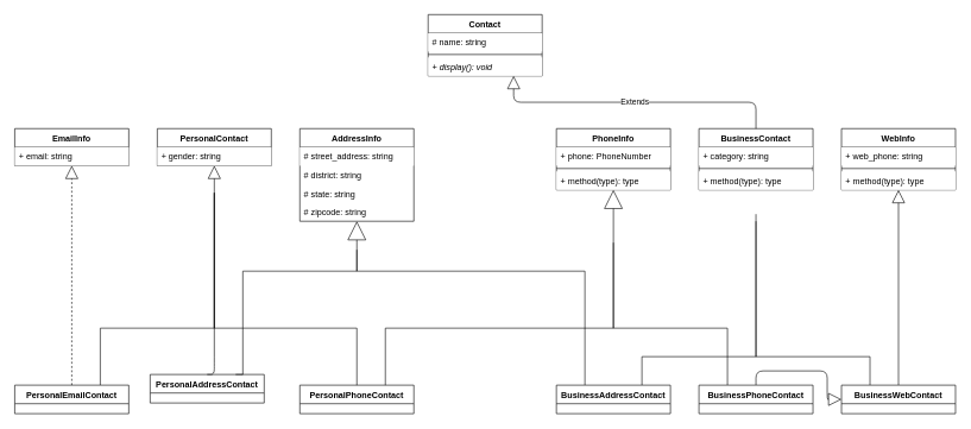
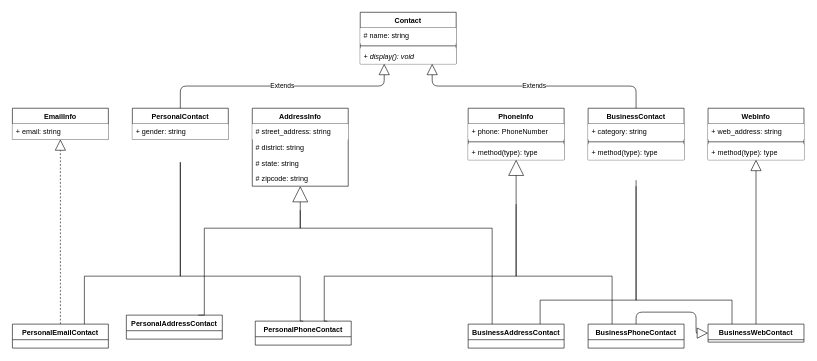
  <mxCell id="0" />
  <mxCell id="1" parent="0" />
  <mxCell id="2" value="Contact" style="swimlane;fontStyle=1;align=center;verticalAlign=top;childLayout=stackLayout;horizontal=1;startSize=26;horizontalStack=0;resizeParent=1;resizeParentMax=0;resizeLast=0;collapsible=1;marginBottom=0;" parent="1" vertex="1"><mxGeometry x="600" y="20" width="160" height="86" as="geometry" /></mxCell>
  <mxCell id="3" value="# name: string" style="text;strokeColor=none;align=left;verticalAlign=top;spacingLeft=4;spacingRight=4;overflow=hidden;rotatable=0;points=[[0,0.5],[1,0.5]];portConstraint=eastwest;fillColor=#ffffff;" parent="2" vertex="1"><mxGeometry y="26" width="160" height="26" as="geometry" /></mxCell>
  <mxCell id="4" value="" style="line;strokeWidth=1;fillColor=none;align=left;verticalAlign=middle;spacingTop=-1;spacingLeft=3;spacingRight=3;rotatable=0;labelPosition=right;points=[];portConstraint=eastwest;" parent="2" vertex="1"><mxGeometry y="52" width="160" height="8" as="geometry" /></mxCell>
  <mxCell id="5" value="+ display(): void" style="text;strokeColor=none;align=left;verticalAlign=top;spacingLeft=4;spacingRight=4;overflow=hidden;rotatable=0;points=[[0,0.5],[1,0.5]];portConstraint=eastwest;fontStyle=2;fillColor=#ffffff;" parent="2" vertex="1"><mxGeometry y="60" width="160" height="26" as="geometry" /></mxCell>
  <mxCell id="6" value="PersonalContact" style="swimlane;fontStyle=1;align=center;verticalAlign=top;childLayout=stackLayout;horizontal=1;startSize=26;horizontalStack=0;resizeParent=1;resizeParentMax=0;resizeLast=0;collapsible=1;marginBottom=0;" parent="1" vertex="1"><mxGeometry x="220" y="180" width="160" height="52" as="geometry" /></mxCell>
  <mxCell id="7" value="+ gender: string" style="text;strokeColor=none;align=left;verticalAlign=top;spacingLeft=4;spacingRight=4;overflow=hidden;rotatable=0;points=[[0,0.5],[1,0.5]];portConstraint=eastwest;fillColor=#ffffff;" parent="6" vertex="1"><mxGeometry y="26" width="160" height="26" as="geometry" /></mxCell>
  <mxCell id="8" value="BusinessContact" style="swimlane;fontStyle=1;align=center;verticalAlign=top;childLayout=stackLayout;horizontal=1;startSize=26;horizontalStack=0;resizeParent=1;resizeParentMax=0;resizeLast=0;collapsible=1;marginBottom=0;" parent="1" vertex="1"><mxGeometry x="980" y="180" width="160" height="86" as="geometry" /></mxCell>
  <mxCell id="9" value="+ category: string" style="text;strokeColor=none;align=left;verticalAlign=top;spacingLeft=4;spacingRight=4;overflow=hidden;rotatable=0;points=[[0,0.5],[1,0.5]];portConstraint=eastwest;fillColor=#ffffff;" parent="8" vertex="1"><mxGeometry y="26" width="160" height="26" as="geometry" /></mxCell>
  <mxCell id="10" value="" style="line;strokeWidth=1;fillColor=none;align=left;verticalAlign=middle;spacingTop=-1;spacingLeft=3;spacingRight=3;rotatable=0;labelPosition=right;points=[];portConstraint=eastwest;" parent="8" vertex="1"><mxGeometry y="52" width="160" height="8" as="geometry" /></mxCell>
  <mxCell id="11" value="+ method(type): type" style="text;strokeColor=none;align=left;verticalAlign=top;spacingLeft=4;spacingRight=4;overflow=hidden;rotatable=0;points=[[0,0.5],[1,0.5]];portConstraint=eastwest;fillColor=#ffffff;" parent="8" vertex="1"><mxGeometry y="60" width="160" height="26" as="geometry" /></mxCell>
+ <mxCell id="12" value="Extends" style="endArrow=block;endSize=16;endFill=0;html=1;exitX=0.5;exitY=0;exitDx=0;exitDy=0;entryX=0.25;entryY=1;entryDx=0;entryDy=0;edgeStyle=orthogonalEdgeStyle;" parent="1" source="6" target="2" edge="1"><mxGeometry width="160" relative="1" as="geometry"><mxPoint x="440" y="120" as="sourcePoint" /><mxPoint x="600" y="120" as="targetPoint" /></mxGeometry></mxCell>
  <mxCell id="13" value="Extends" style="endArrow=block;endSize=16;endFill=0;html=1;exitX=0.5;exitY=0;exitDx=0;exitDy=0;entryX=0.75;entryY=1;entryDx=0;entryDy=0;edgeStyle=orthogonalEdgeStyle;" parent="1" source="8" target="2" edge="1"><mxGeometry width="160" relative="1" as="geometry"><mxPoint x="640" y="260" as="sourcePoint" /><mxPoint x="800" y="260" as="targetPoint" /></mxGeometry></mxCell>
  <mxCell id="14" value="AddressInfo" style="swimlane;fontStyle=1;align=center;verticalAlign=top;childLayout=stackLayout;horizontal=1;startSize=26;horizontalStack=0;resizeParent=1;resizeParentMax=0;resizeLast=0;collapsible=1;marginBottom=0;" parent="1" vertex="1"><mxGeometry x="420" y="180" width="160" height="130" as="geometry"><mxRectangle x="240" y="200" width="100" height="26" as="alternateBounds" /></mxGeometry></mxCell>
  <mxCell id="15" value="# street_address: string" style="text;strokeColor=none;align=left;verticalAlign=top;spacingLeft=4;spacingRight=4;overflow=hidden;rotatable=0;points=[[0,0.5],[1,0.5]];portConstraint=eastwest;fillColor=#ffffff;" parent="14" vertex="1"><mxGeometry y="26" width="160" height="26" as="geometry" /></mxCell>
  <mxCell id="16" value="# district: string" style="text;strokeColor=none;fillColor=none;align=left;verticalAlign=top;spacingLeft=4;spacingRight=4;overflow=hidden;rotatable=0;points=[[0,0.5],[1,0.5]];portConstraint=eastwest;" vertex="1" parent="14"><mxGeometry y="52" width="160" height="26" as="geometry" /></mxCell>
  <mxCell id="17" value="# state: string" style="text;strokeColor=none;fillColor=none;align=left;verticalAlign=top;spacingLeft=4;spacingRight=4;overflow=hidden;rotatable=0;points=[[0,0.5],[1,0.5]];portConstraint=eastwest;" vertex="1" parent="14"><mxGeometry y="78" width="160" height="26" as="geometry" /></mxCell>
  <mxCell id="18" value="# zipcode: string" style="text;strokeColor=none;fillColor=none;align=left;verticalAlign=top;spacingLeft=4;spacingRight=4;overflow=hidden;rotatable=0;points=[[0,0.5],[1,0.5]];portConstraint=eastwest;" vertex="1" parent="14"><mxGeometry y="104" width="160" height="26" as="geometry" /></mxCell>
  <mxCell id="19" value="PhoneInfo" style="swimlane;fontStyle=1;align=center;verticalAlign=top;childLayout=stackLayout;horizontal=1;startSize=26;horizontalStack=0;resizeParent=1;resizeParentMax=0;resizeLast=0;collapsible=1;marginBottom=0;" parent="1" vertex="1"><mxGeometry x="780" y="180" width="160" height="86" as="geometry" /></mxCell>
  <mxCell id="20" value="+ phone: PhoneNumber" style="text;strokeColor=none;align=left;verticalAlign=top;spacingLeft=4;spacingRight=4;overflow=hidden;rotatable=0;points=[[0,0.5],[1,0.5]];portConstraint=eastwest;fillColor=#ffffff;" parent="19" vertex="1"><mxGeometry y="26" width="160" height="26" as="geometry" /></mxCell>
  <mxCell id="21" value="" style="line;strokeWidth=1;fillColor=none;align=left;verticalAlign=middle;spacingTop=-1;spacingLeft=3;spacingRight=3;rotatable=0;labelPosition=right;points=[];portConstraint=eastwest;" parent="19" vertex="1"><mxGeometry y="52" width="160" height="8" as="geometry" /></mxCell>
  <mxCell id="22" value="+ method(type): type" style="text;strokeColor=none;align=left;verticalAlign=top;spacingLeft=4;spacingRight=4;overflow=hidden;rotatable=0;points=[[0,0.5],[1,0.5]];portConstraint=eastwest;fillColor=#ffffff;" parent="19" vertex="1"><mxGeometry y="60" width="160" height="26" as="geometry" /></mxCell>
  <mxCell id="23" value="PersonalAddressContact" style="swimlane;fontStyle=1;align=center;verticalAlign=top;childLayout=stackLayout;horizontal=1;startSize=26;horizontalStack=0;resizeParent=1;resizeParentMax=0;resizeLast=0;collapsible=1;marginBottom=0;" parent="1" vertex="1"><mxGeometry x="210" y="525" width="160" height="40" as="geometry" /></mxCell>
  <mxCell id="24" value="" style="endArrow=block;endFill=0;endSize=24;html=1;exitX=0.75;exitY=0;exitDx=0;exitDy=0;edgeStyle=orthogonalEdgeStyle;rounded=0;entryX=0.5;entryY=1;entryDx=0;entryDy=0;" parent="1" source="23" target="14" edge="1"><mxGeometry width="160" relative="1" as="geometry"><mxPoint x="380" y="330" as="sourcePoint" /><mxPoint x="580" y="350" as="targetPoint" /><Array as="points"><mxPoint x="340" y="380" /><mxPoint x="500" y="380" /></Array></mxGeometry></mxCell>
- <mxCell id="25" value="" style="endArrow=block;endSize=16;endFill=0;html=1;exitX=0.5;exitY=0;exitDx=0;exitDy=0;edgeStyle=orthogonalEdgeStyle;entryX=0.5;entryY=1;entryDx=0;entryDy=0;" parent="1" source="23" target="6" edge="1"><mxGeometry width="160" relative="1" as="geometry"><mxPoint x="300" y="320" as="sourcePoint" /><mxPoint x="260" y="300" as="targetPoint" /><Array as="points"><mxPoint x="300" y="510" /><mxPoint x="300" y="510" /></Array></mxGeometry></mxCell>
- <mxCell id="26" value="PersonalPhoneContact" style="swimlane;fontStyle=1;align=center;verticalAlign=top;childLayout=stackLayout;horizontal=1;startSize=26;horizontalStack=0;resizeParent=1;resizeParentMax=0;resizeLast=0;collapsible=1;marginBottom=0;" parent="1" vertex="1"><mxGeometry x="420" y="540" width="160" height="40" as="geometry" /></mxCell>
+ <mxCell id="26" value="PersonalPhoneContact" style="swimlane;fontStyle=1;align=center;verticalAlign=top;childLayout=stackLayout;horizontal=1;startSize=26;horizontalStack=0;resizeParent=1;resizeParentMax=0;resizeLast=0;collapsible=1;marginBottom=0;" parent="1" vertex="1"><mxGeometry x="425" y="535" width="160" height="40" as="geometry" /></mxCell>
  <mxCell id="27" value="" style="endArrow=block;endFill=0;endSize=24;html=1;exitX=0.75;exitY=0;exitDx=0;exitDy=0;entryX=0.5;entryY=1;entryDx=0;entryDy=0;edgeStyle=orthogonalEdgeStyle;rounded=0;" parent="1" source="26" target="19" edge="1"><mxGeometry width="160" relative="1" as="geometry"><mxPoint x="590" y="370" as="sourcePoint" /><mxPoint x="750" y="370" as="targetPoint" /><Array as="points"><mxPoint x="540" y="460" /><mxPoint x="860" y="460" /></Array></mxGeometry></mxCell>
  <mxCell id="28" value="" style="endArrow=none;endSize=16;endFill=0;html=1;exitX=0.5;exitY=0;exitDx=0;exitDy=0;edgeStyle=orthogonalEdgeStyle;verticalAlign=bottom;labelPosition=center;verticalLabelPosition=middle;align=center;rounded=0;" parent="1" source="26" edge="1"><mxGeometry width="160" relative="1" as="geometry"><mxPoint x="400" y="260" as="sourcePoint" /><mxPoint x="300" y="270" as="targetPoint" /><Array as="points"><mxPoint x="500" y="460" /><mxPoint x="300" y="460" /></Array></mxGeometry></mxCell>
  <mxCell id="29" style="edgeStyle=orthogonalEdgeStyle;rounded=0;orthogonalLoop=1;jettySize=auto;html=1;exitX=0.75;exitY=0;exitDx=0;exitDy=0;endArrow=none;endFill=0;endSize=16;elbow=vertical;" edge="1" parent="1" source="31"><mxGeometry relative="1" as="geometry"><mxPoint x="300" y="270" as="targetPoint" /><Array as="points"><mxPoint x="140" y="460" /><mxPoint x="300" y="460" /></Array></mxGeometry></mxCell>
  <mxCell id="30" style="edgeStyle=orthogonalEdgeStyle;rounded=1;orthogonalLoop=1;jettySize=auto;html=1;exitX=0.5;exitY=0;exitDx=0;exitDy=0;endArrow=block;endFill=0;endSize=16;entryX=0.5;entryY=1;entryDx=0;entryDy=0;dashed=1;" edge="1" parent="1" source="31" target="32"><mxGeometry relative="1" as="geometry"><mxPoint x="90" y="270" as="targetPoint" /><Array as="points"><mxPoint x="100" y="490" /><mxPoint x="100" y="490" /></Array></mxGeometry></mxCell>
  <mxCell id="31" value="PersonalEmailContact" style="swimlane;fontStyle=1;align=center;verticalAlign=top;childLayout=stackLayout;horizontal=1;startSize=26;horizontalStack=0;resizeParent=1;resizeParentMax=0;resizeLast=0;collapsible=1;marginBottom=0;" vertex="1" parent="1"><mxGeometry x="20" y="540" width="160" height="40" as="geometry" /></mxCell>
  <mxCell id="32" value="EmailInfo" style="swimlane;fontStyle=1;align=center;verticalAlign=top;childLayout=stackLayout;horizontal=1;startSize=26;horizontalStack=0;resizeParent=1;resizeParentMax=0;resizeLast=0;collapsible=1;marginBottom=0;" vertex="1" parent="1"><mxGeometry x="20" y="180" width="160" height="52" as="geometry" /></mxCell>
  <mxCell id="33" value="+ email: string" style="text;strokeColor=none;align=left;verticalAlign=top;spacingLeft=4;spacingRight=4;overflow=hidden;rotatable=0;points=[[0,0.5],[1,0.5]];portConstraint=eastwest;fillColor=#ffffff;" vertex="1" parent="32"><mxGeometry y="26" width="160" height="26" as="geometry" /></mxCell>
  <mxCell id="34" value="WebInfo" style="swimlane;fontStyle=1;align=center;verticalAlign=top;childLayout=stackLayout;horizontal=1;startSize=26;horizontalStack=0;resizeParent=1;resizeParentMax=0;resizeLast=0;collapsible=1;marginBottom=0;" vertex="1" parent="1"><mxGeometry x="1180" y="180" width="160" height="86" as="geometry" /></mxCell>
- <mxCell id="35" value="+ web_phone: string" style="text;strokeColor=none;align=left;verticalAlign=top;spacingLeft=4;spacingRight=4;overflow=hidden;rotatable=0;points=[[0,0.5],[1,0.5]];portConstraint=eastwest;fillColor=#ffffff;" vertex="1" parent="34"><mxGeometry y="26" width="160" height="26" as="geometry" /></mxCell>
+ <mxCell id="35" value="+ web_address: string" style="text;strokeColor=none;align=left;verticalAlign=top;spacingLeft=4;spacingRight=4;overflow=hidden;rotatable=0;points=[[0,0.5],[1,0.5]];portConstraint=eastwest;fillColor=#ffffff;" vertex="1" parent="34"><mxGeometry y="26" width="160" height="26" as="geometry" /></mxCell>
  <mxCell id="36" value="" style="line;strokeWidth=1;align=left;verticalAlign=middle;spacingTop=-1;spacingLeft=3;spacingRight=3;rotatable=0;labelPosition=right;points=[];portConstraint=eastwest;fillColor=none;" vertex="1" parent="34"><mxGeometry y="52" width="160" height="8" as="geometry" /></mxCell>
  <mxCell id="37" value="+ method(type): type" style="text;strokeColor=none;align=left;verticalAlign=top;spacingLeft=4;spacingRight=4;overflow=hidden;rotatable=0;points=[[0,0.5],[1,0.5]];portConstraint=eastwest;fillColor=#ffffff;" vertex="1" parent="34"><mxGeometry y="60" width="160" height="26" as="geometry" /></mxCell>
  <mxCell id="38" style="edgeStyle=orthogonalEdgeStyle;rounded=1;orthogonalLoop=1;jettySize=auto;html=1;exitX=0.5;exitY=0;exitDx=0;exitDy=0;endArrow=block;endFill=0;endSize=16;" edge="1" parent="1" source="40" target="46"><mxGeometry relative="1" as="geometry" /></mxCell>
  <mxCell id="39" style="edgeStyle=orthogonalEdgeStyle;rounded=0;orthogonalLoop=1;jettySize=auto;html=1;exitX=0.25;exitY=0;exitDx=0;exitDy=0;endArrow=none;endFill=0;endSize=16;" edge="1" parent="1" source="40"><mxGeometry relative="1" as="geometry"><mxPoint x="860" y="340" as="targetPoint" /><Array as="points"><mxPoint x="1020" y="460" /><mxPoint x="860" y="460" /><mxPoint x="860" y="340" /></Array></mxGeometry></mxCell>
  <mxCell id="40" value="BusinessPhoneContact" style="swimlane;fontStyle=1;align=center;verticalAlign=top;childLayout=stackLayout;horizontal=1;startSize=26;horizontalStack=0;resizeParent=1;resizeParentMax=0;resizeLast=0;collapsible=1;marginBottom=0;" vertex="1" parent="1"><mxGeometry x="980" y="540" width="160" height="40" as="geometry" /></mxCell>
  <mxCell id="41" style="edgeStyle=orthogonalEdgeStyle;rounded=0;orthogonalLoop=1;jettySize=auto;html=1;exitX=0.75;exitY=0;exitDx=0;exitDy=0;endArrow=none;endFill=0;endSize=16;" edge="1" parent="1" source="43"><mxGeometry relative="1" as="geometry"><mxPoint x="1060" y="310" as="targetPoint" /><Array as="points"><mxPoint x="900" y="500" /><mxPoint x="1060" y="500" /></Array></mxGeometry></mxCell>
  <mxCell id="42" style="edgeStyle=orthogonalEdgeStyle;rounded=0;orthogonalLoop=1;jettySize=auto;html=1;exitX=0.25;exitY=0;exitDx=0;exitDy=0;endArrow=none;endFill=0;endSize=16;" edge="1" parent="1" source="43"><mxGeometry relative="1" as="geometry"><mxPoint x="500" y="350" as="targetPoint" /><Array as="points"><mxPoint x="820" y="380" /><mxPoint x="500" y="380" /></Array></mxGeometry></mxCell>
  <mxCell id="43" value="BusinessAddressContact" style="swimlane;fontStyle=1;align=center;verticalAlign=top;childLayout=stackLayout;horizontal=1;startSize=26;horizontalStack=0;resizeParent=1;resizeParentMax=0;resizeLast=0;collapsible=1;marginBottom=0;" vertex="1" parent="1"><mxGeometry x="780" y="540" width="160" height="40" as="geometry" /></mxCell>
  <mxCell id="44" style="edgeStyle=orthogonalEdgeStyle;rounded=0;orthogonalLoop=1;jettySize=auto;html=1;exitX=0.25;exitY=0;exitDx=0;exitDy=0;endArrow=none;endFill=0;endSize=16;" edge="1" parent="1" source="46"><mxGeometry relative="1" as="geometry"><mxPoint x="1060" y="300" as="targetPoint" /><Array as="points"><mxPoint x="1220" y="500" /><mxPoint x="1060" y="500" /></Array></mxGeometry></mxCell>
  <mxCell id="45" style="edgeStyle=orthogonalEdgeStyle;rounded=0;orthogonalLoop=1;jettySize=auto;html=1;exitX=0.5;exitY=0;exitDx=0;exitDy=0;entryX=0.5;entryY=1;entryDx=0;entryDy=0;endArrow=block;endFill=0;endSize=16;" edge="1" parent="1" source="46" target="34"><mxGeometry relative="1" as="geometry" /></mxCell>
- <mxCell id="46" value="BusinessWebContact" style="swimlane;fontStyle=1;align=center;verticalAlign=top;childLayout=stackLayout;horizontal=1;startSize=26;horizontalStack=0;resizeParent=1;resizeParentMax=0;resizeLast=0;collapsible=1;marginBottom=0;" vertex="1" parent="1"><mxGeometry x="1180" y="540" width="160" height="40" as="geometry" /></mxCell>
+ <mxCell id="46" value="BusinessWebContact" style="swimlane;fontStyle=1;align=center;verticalAlign=top;childLayout=stackLayout;horizontal=1;startSize=26;horizontalStack=0;resizeParent=1;resizeParentMax=0;resizeLast=0;collapsible=1;marginBottom=0;" vertex="1" parent="1"><mxGeometry x="1180" y="540" width="160" height="30" as="geometry" /></mxCell>
